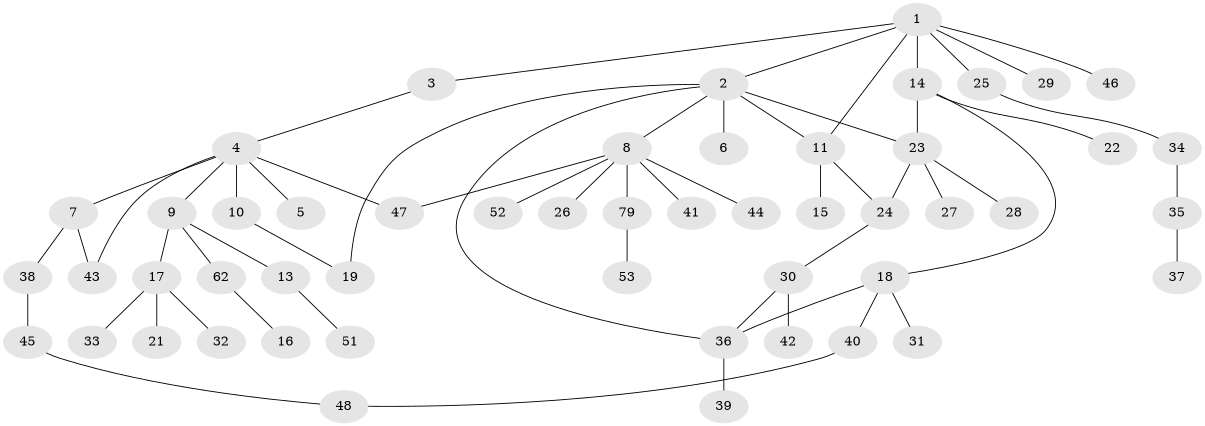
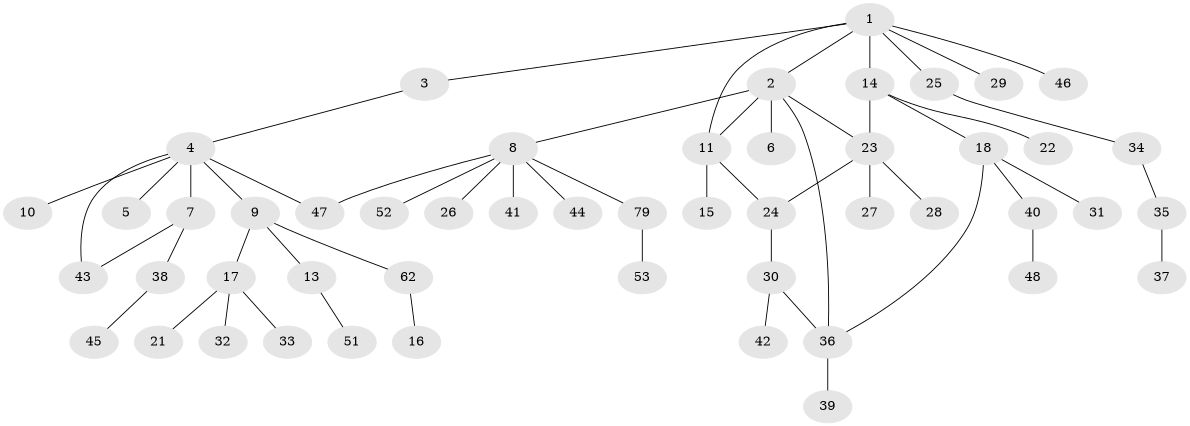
  graph {
    node [color=gray90 style=filled]
    edge [weight=1.0]
    1
    2
    3
    11
    14
    25
    29
    46
    6
    8
-   19
    23
    36
    4
    15
    24
    18
    22
    34
    47
    26
    41
    44
    n24 [label=79]
    52
    27
    28
    39
    5
    7
    9
    10
    43
    38
    n35 [label=62]
    13
    17
    45
    53
    16
    51
    21
    32
    33
    30
    31
    40
    48
    42
    35
    37
    1 -- 2
    1 -- 3
    1 -- 11
    1 -- 14
    1 -- 25
    1 -- 29
    1 -- 46
    2 -- 11
    2 -- 6 [weight=2.0]
    2 -- 8
-   2 -- 19
    2 -- 23
    2 -- 36
    3 -- 4
    11 -- 15 [weight=2.0]
    11 -- 24
    14 -- 23
    14 -- 18
    14 -- 22
    25 -- 34
    8 -- 47
    8 -- 26
    8 -- 41
    8 -- 44
    8 -- n24
    8 -- 52
    23 -- 24
    23 -- 27
    23 -- 28
    36 -- 39 [weight=3.0]
    4 -- 47
    4 -- 5
    4 -- 7
    4 -- 9
    4 -- 10
    4 -- 43
    24 -- 30
    18 -- 36
    18 -- 31
    18 -- 40
    34 -- 35
    n24 -- 53
    7 -- 43
    7 -- 38
    9 -- n35
    9 -- 13
    9 -- 17
-   10 -- 19
    38 -- 45
    n35 -- 16
    13 -- 51
    17 -- 21
    17 -- 32
    17 -- 33
-   45 -- 48
    30 -- 36
    30 -- 42
    40 -- 48
    35 -- 37
  }
